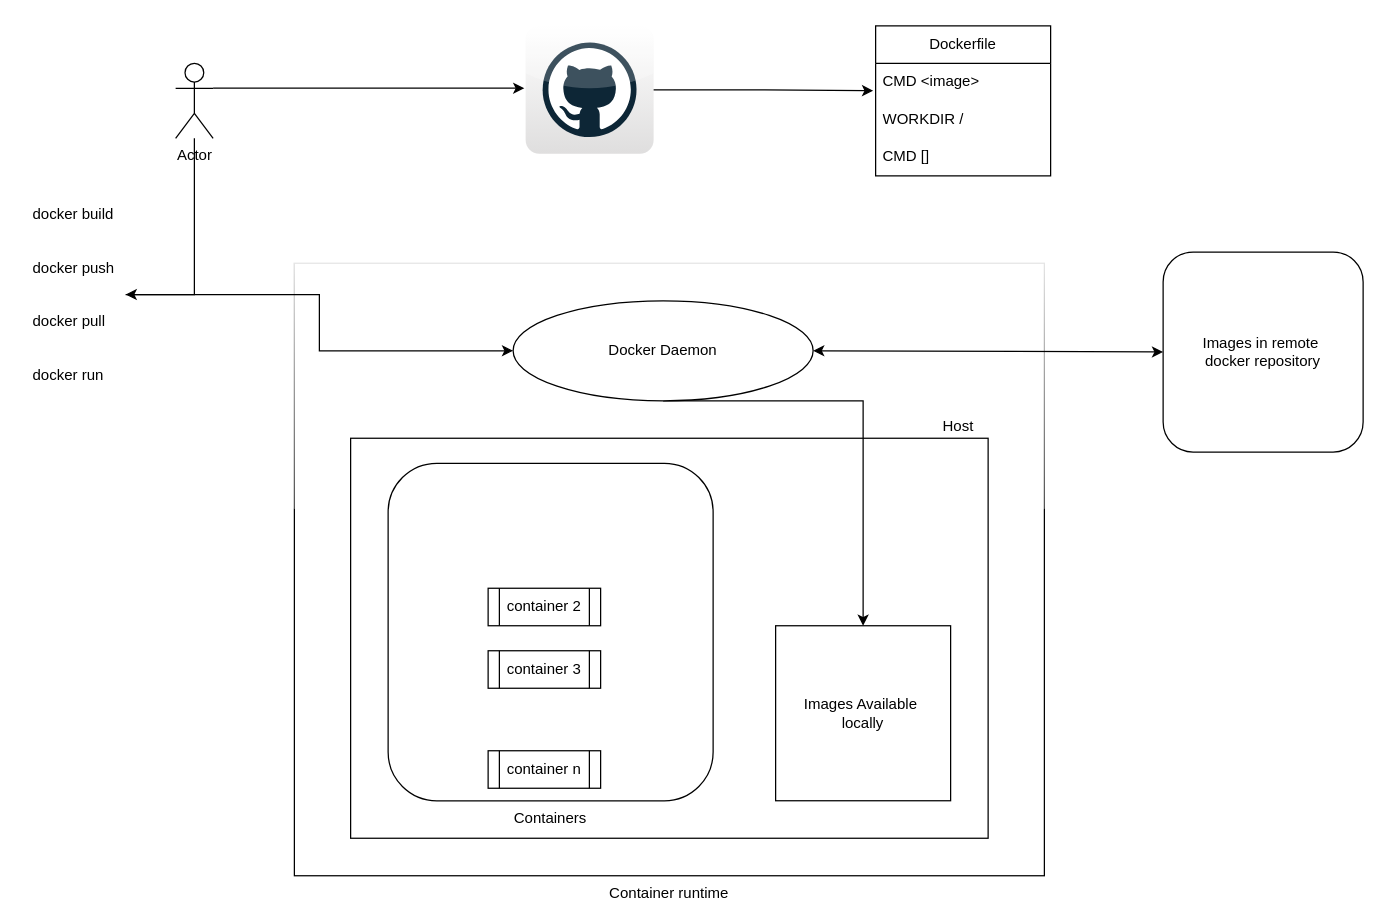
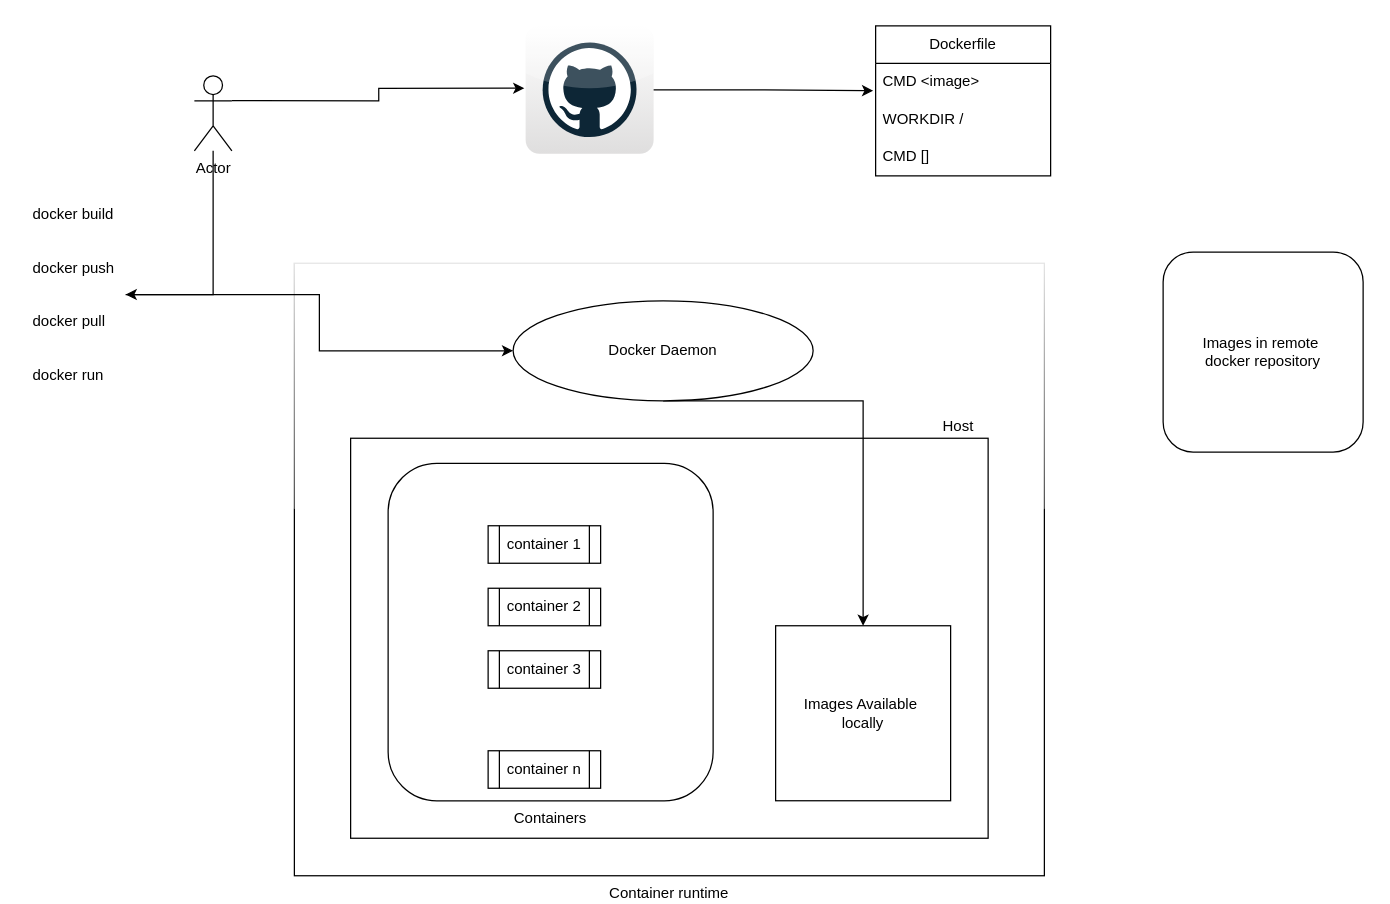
  <mxCell id="0" />
  <mxCell id="1" parent="0" />
  <mxCell id="2" value="Container runtime" style="rounded=0;whiteSpace=wrap;html=1;shadow=0;glass=1;labelPosition=center;verticalLabelPosition=bottom;align=center;verticalAlign=top;" vertex="1" parent="1"><mxGeometry x="235" y="210" width="600" height="490" as="geometry" /></mxCell>
  <mxCell id="3" value="&lt;div&gt;Host&lt;/div&gt;&lt;div&gt;&lt;br&gt;&lt;/div&gt;" style="rounded=0;whiteSpace=wrap;html=1;labelPosition=right;verticalLabelPosition=top;align=left;verticalAlign=bottom;spacingLeft=-38;spacingTop=0;spacingBottom=-15;" vertex="1" parent="1"><mxGeometry x="280" y="350" width="510" height="320" as="geometry" /></mxCell>
  <mxCell id="4" value="&lt;div&gt;Images Available&amp;nbsp;&lt;/div&gt;&lt;div&gt;locally&lt;/div&gt;" style="whiteSpace=wrap;html=1;aspect=fixed;" vertex="1" parent="1"><mxGeometry x="620" y="500" width="140" height="140" as="geometry" /></mxCell>
  <mxCell id="5" value="&lt;div&gt;Images in remote&amp;nbsp;&lt;/div&gt;&lt;div&gt;docker repository&lt;/div&gt;" style="whiteSpace=wrap;html=1;aspect=fixed;rounded=1;" vertex="1" parent="1"><mxGeometry x="930" y="201" width="160" height="160" as="geometry" /></mxCell>
  <mxCell id="6" value="Containers" style="rounded=1;whiteSpace=wrap;html=1;labelPosition=center;verticalLabelPosition=bottom;align=center;verticalAlign=top;" vertex="1" parent="1"><mxGeometry x="310" y="370" width="260" height="270" as="geometry" /></mxCell>
+ <mxCell id="7" value="container 1" style="shape=process;whiteSpace=wrap;html=1;backgroundOutline=1;" vertex="1" parent="1"><mxGeometry x="390" y="420" width="90" height="30" as="geometry" /></mxCell>
  <mxCell id="8" value="&lt;div&gt;container 2&lt;/div&gt;" style="shape=process;whiteSpace=wrap;html=1;backgroundOutline=1;" vertex="1" parent="1"><mxGeometry x="390" y="470" width="90" height="30" as="geometry" /></mxCell>
  <mxCell id="9" value="container 3" style="shape=process;whiteSpace=wrap;html=1;backgroundOutline=1;" vertex="1" parent="1"><mxGeometry x="390" y="520" width="90" height="30" as="geometry" /></mxCell>
  <mxCell id="10" value="container n" style="shape=process;whiteSpace=wrap;html=1;backgroundOutline=1;" vertex="1" parent="1"><mxGeometry x="390" y="600" width="90" height="30" as="geometry" /></mxCell>
  <mxCell id="11" style="edgeStyle=orthogonalEdgeStyle;rounded=0;orthogonalLoop=1;jettySize=auto;html=1;" edge="1" parent="1" target="4"><mxGeometry relative="1" as="geometry"><mxPoint x="530" y="320" as="sourcePoint" /><Array as="points"><mxPoint x="690" y="320" /></Array></mxGeometry></mxCell>
  <mxCell id="12" value="Docker Daemon" style="ellipse;whiteSpace=wrap;html=1;" vertex="1" parent="1"><mxGeometry x="410" y="240" width="240" height="80" as="geometry" /></mxCell>
  <mxCell id="13" style="edgeStyle=orthogonalEdgeStyle;rounded=0;orthogonalLoop=1;jettySize=auto;html=1;" edge="1" parent="1" source="14" target="12"><mxGeometry relative="1" as="geometry" /></mxCell>
  <mxCell id="14" value="&lt;div&gt;docker build&lt;/div&gt;&lt;div&gt;&lt;br&gt;&lt;/div&gt;&lt;div&gt;&lt;br&gt;&lt;/div&gt;&lt;div&gt;docker push &lt;br&gt;&lt;/div&gt;&lt;div&gt;&lt;br&gt;&lt;/div&gt;&lt;div&gt;&lt;br&gt;&lt;/div&gt;&lt;div&gt;docker pull&lt;/div&gt;&lt;div&gt;&lt;br&gt;&lt;/div&gt;&lt;div&gt;&lt;br&gt;&lt;/div&gt;&lt;div&gt;docker run&lt;br&gt;&lt;/div&gt;" style="text;strokeColor=none;fillColor=none;align=left;verticalAlign=middle;spacingLeft=4;spacingRight=4;overflow=hidden;points=[[0,0.5],[1,0.5]];portConstraint=eastwest;rotatable=0;whiteSpace=wrap;html=1;rounded=1;glass=1;shadow=1;sketch=1;curveFitting=1;jiggle=2;" vertex="1" parent="1"><mxGeometry x="20" y="150" width="80" height="170" as="geometry" /></mxCell>
  <mxCell id="15" style="edgeStyle=orthogonalEdgeStyle;rounded=0;orthogonalLoop=1;jettySize=auto;html=1;entryX=1;entryY=0.5;entryDx=0;entryDy=0;" edge="1" parent="1" source="16" target="14"><mxGeometry relative="1" as="geometry" /></mxCell>
- <mxCell id="16" value="Actor" style="shape=umlActor;verticalLabelPosition=bottom;verticalAlign=top;html=1;outlineConnect=0;" vertex="1" parent="1"><mxGeometry x="140" y="50" width="30" height="60" as="geometry" /></mxCell>
+ <mxCell id="16" value="Actor" style="shape=umlActor;verticalLabelPosition=bottom;verticalAlign=top;html=1;outlineConnect=0;" vertex="1" parent="1"><mxGeometry x="155" y="60" width="30" height="60" as="geometry" /></mxCell>
  <mxCell id="17" value="" style="dashed=0;outlineConnect=0;html=1;align=center;labelPosition=center;verticalLabelPosition=bottom;verticalAlign=top;shape=mxgraph.webicons.github;gradientColor=#DFDEDE" vertex="1" parent="1"><mxGeometry x="420" y="20" width="102.4" height="102.4" as="geometry" /></mxCell>
  <mxCell id="18" value="Dockerfile" style="swimlane;fontStyle=0;childLayout=stackLayout;horizontal=1;startSize=30;horizontalStack=0;resizeParent=1;resizeParentMax=0;resizeLast=0;collapsible=1;marginBottom=0;whiteSpace=wrap;html=1;" vertex="1" parent="1"><mxGeometry x="700" y="20" width="140" height="120" as="geometry" /></mxCell>
  <mxCell id="19" value="CMD &amp;lt;image&amp;gt;" style="text;strokeColor=none;fillColor=none;align=left;verticalAlign=middle;spacingLeft=4;spacingRight=4;overflow=hidden;points=[[0,0.5],[1,0.5]];portConstraint=eastwest;rotatable=0;whiteSpace=wrap;html=1;" vertex="1" parent="18"><mxGeometry y="30" width="140" height="30" as="geometry" /></mxCell>
  <mxCell id="20" value="WORKDIR /" style="text;strokeColor=none;fillColor=none;align=left;verticalAlign=middle;spacingLeft=4;spacingRight=4;overflow=hidden;points=[[0,0.5],[1,0.5]];portConstraint=eastwest;rotatable=0;whiteSpace=wrap;html=1;" vertex="1" parent="18"><mxGeometry y="60" width="140" height="30" as="geometry" /></mxCell>
  <mxCell id="21" value="CMD []" style="text;strokeColor=none;fillColor=none;align=left;verticalAlign=middle;spacingLeft=4;spacingRight=4;overflow=hidden;points=[[0,0.5],[1,0.5]];portConstraint=eastwest;rotatable=0;whiteSpace=wrap;html=1;" vertex="1" parent="18"><mxGeometry y="90" width="140" height="30" as="geometry" /></mxCell>
  <mxCell id="22" style="edgeStyle=orthogonalEdgeStyle;rounded=0;orthogonalLoop=1;jettySize=auto;html=1;entryX=-0.014;entryY=0.733;entryDx=0;entryDy=0;entryPerimeter=0;" edge="1" parent="1" source="17" target="19"><mxGeometry relative="1" as="geometry" /></mxCell>
  <mxCell id="23" style="edgeStyle=orthogonalEdgeStyle;rounded=0;orthogonalLoop=1;jettySize=auto;html=1;exitX=1;exitY=0.333;exitDx=0;exitDy=0;exitPerimeter=0;entryX=-0.01;entryY=0.488;entryDx=0;entryDy=0;entryPerimeter=0;" edge="1" parent="1" source="16" target="17"><mxGeometry relative="1" as="geometry" /></mxCell>
- <mxCell id="24" value="" style="endArrow=classic;startArrow=classic;html=1;rounded=0;entryX=0;entryY=0.5;entryDx=0;entryDy=0;exitX=1;exitY=0.5;exitDx=0;exitDy=0;" edge="1" parent="1" source="12" target="5"><mxGeometry width="50" height="50" relative="1" as="geometry"><mxPoint x="410" y="400" as="sourcePoint" /><mxPoint x="460" y="350" as="targetPoint" /></mxGeometry></mxCell>
